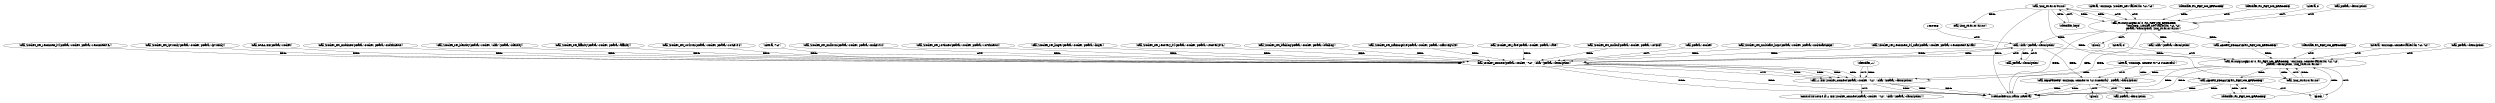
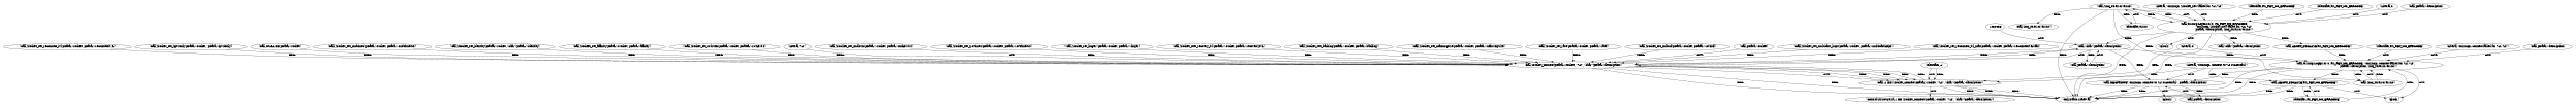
  digraph {
    n1 [label="(Call,(char*)pData->description)"]
    n2 [label="(Call,zsocket_connect(pData->socket, \"%s\", (char*)pData->description))"]
    n3 [label="(Call,errmsg.LogError(0, RS_RET_NO_ERRCODE, \"omzmq3: connect failed for %s: %s\", \n                             pData->description, zmq_strerror(errno)))"]
    n4 [label="(Call,DBGPRINTF(\"omzmq3: connect to %s successful\", pData->description))"]
    n5 [label="(Call,pData->description)"]
-   n6 [label="(MethodReturn,static rsRetVal)"]
+   n6 [label="(Only,static rsRetVal)"]
    n7 [label="(Call,-1 == zsocket_connect(pData->socket, \"%s\", (char*)pData->description))"]
    n8 [label="(Call,zmq_strerror(errno))"]
    n9 [label="(Call,ABORT_FINALIZE(RS_RET_NO_ERRCODE))"]
    n10 [label="(Block,)"]
    n11 [label="(Call,pData->description)"]
    n12 [label="(Block,)"]
    n13 [label="(Call,errmsg.LogError(0, RS_RET_NO_ERRCODE,\n                        \"omzmq3: zsocket_new failed for %s: %s\",\n                        pData->description, zmq_strerror(errno)))"]
    n14 [label="(Call,zmq_strerror(errno))"]
    n15 [label="(Block,)"]
    n16 [label="(Call,(char*)pData->description)"]
    n17 [label="(Call,ABORT_FINALIZE(RS_RET_NO_ERRCODE))"]
-   n18 [label="(Identifier,hops)"]
+   n18 [label="(Identifier,errno)"]
    n19 [label="(Call,zmq_strerror(errno))"]
    n20 [label="(ControlStructure,if(-1 == zsocket_connect(pData->socket, \"%s\", (char*)pData->description)))"]
    n21 [label="(Identifier,RS_RET_NO_ERRCODE)"]
    n22 [label="(Call,zsocket_set_sndhwm(pData->socket, pData->sndHWM))"]
    n23 [label="(Identifier,RS_RET_NO_ERRCODE)"]
    n24 [label="(Call,zsocket_set_rcvtimeo(pData->socket, pData->rcvTimeout))"]
    n25 [label="(Literal,\"%s\")"]
    n26 [label="(Call,zsocket_set_linger(pData->socket, pData->linger))"]
    n27 [label="(Call,zsocket_set_recovery_ivl(pData->socket, pData->recoveryIVL))"]
    n28 [label="(Literal,\"omzmq3: zsocket_new failed for %s: %s\")"]
    n29 [label="(Call,zsocket_set_backlog(pData->socket, pData->backlog))"]
    n30 [label="(Call,zsocket_set_maxmsgsize(pData->socket, pData->maxMsgSize))"]
    n31 [label="(Call,zsocket_set_rate(pData->socket, pData->rate))"]
    n32 [label="(Literal,\"omzmq3: connect failed for %s: %s\")"]
    n33 [label="(Literal,0)"]
    n34 [label="(Call,zsocket_set_sndbuf(pData->socket, pData->rcvBuf))"]
    n35 [label="(Identifier,RS_RET_NO_ERRCODE)"]
    n36 [label="(Call,pData->socket)"]
    n37 [label="(Call,pData->description)"]
    n38 [label="(Call,zsocket_set_multicast_hops(pData->socket, pData->multicastHops))"]
    n39 [label="(Call,zsocket_set_reconnect_ivl_max(pData->socket, pData->reconnectIVLMax))"]
    n40 [label="(Call,zsocket_set_reconnect_ivl(pData->socket, pData->reconnectIVL))"]
    n41 [label="(Identifier,RS_RET_NO_ERRCODE)"]
    n42 [label="(Call,zsocket_set_ipv4only(pData->socket, pData->ipv4Only))"]
    n43 [label="(Literal,0)"]
    n44 [label="(Literal,\"omzmq3: connect to %s successful\")"]
    n45 [label="(Call,NULL == pData->socket)"]
    n46 [label="(Call,zsocket_set_sndtimeo(pData->socket, pData->sndTimeout))"]
    n47 [label="(Call,zsocket_set_identity(pData->socket, (char*)pData->identity))"]
    n48 [label="(Call,zsocket_set_affinity(pData->socket, pData->affinity))"]
    n49 [label="(Identifier,-1)"]
    n50 [label="(Call,zsocket_set_rcvhwm(pData->socket, pData->rcvHWM))"]
    n51 [label="(Call,pData->description)"]
    n52 [label=1030438]
    n1 -> n2 [label="AST: "]
    n1 -> n2 [label="DDG: "]
    n1 -> n3 [label="DDG: "]
    n1 -> n4 [label="DDG: "]
    n1 -> n5 [label="CFG: "]
    n2 -> n1 [label="CFG: "]
    n2 -> n6 [label="DDG: "]
    n2 -> n6 [label="DDG: "]
    n2 -> n7 [label="AST: "]
    n2 -> n7 [label="DDG: "]
    n2 -> n7 [label="DDG: "]
    n2 -> n7 [label="DDG: "]
    n3 -> n4 [label="DDG: "]
    n3 -> n6 [label="DDG: "]
    n3 -> n6 [label="DDG: "]
    n3 -> n8 [label="CFG: "]
    n3 -> n9 [label="DDG: "]
    n3 -> n10 [label="AST: "]
    n4 -> n6 [label="DDG: "]
    n4 -> n6 [label="DDG: "]
    n4 -> n11 [label="CFG: "]
    n4 -> n12 [label="AST: "]
    n5 -> n1 [label="AST: "]
    n7 -> n2 [label="CFG: "]
    n7 -> n6 [label="DDG: "]
    n7 -> n6 [label="DDG: "]
    n7 -> n6 [label="DDG: "]
    n7 -> n20 [label="AST: "]
    n8 -> n3 [label="AST: "]
    n8 -> n3 [label="DDG: "]
    n9 -> n6 [label="DDG: "]
    n9 -> n6 [label="DDG: "]
    n9 -> n10 [label="AST: "]
    n9 -> n21 [label="CFG: "]
    n11 -> n4 [label="AST: "]
    n13 -> n1 [label="DDG: "]
    n13 -> n6 [label="DDG: "]
    n13 -> n6 [label="DDG: "]
    n13 -> n14 [label="CFG: "]
    n13 -> n15 [label="AST: "]
    n13 -> n16 [label="DDG: "]
    n13 -> n17 [label="DDG: "]
    n14 -> n6 [label="DDG: "]
    n14 -> n8 [label="DDG: "]
    n14 -> n13 [label="AST: "]
    n14 -> n13 [label="DDG: "]
    n14 -> n18 [label="CFG: "]
    n14 -> n19 [label="DDG: "]
    n17 -> n3 [label="DDG: "]
    n18 -> n14 [label="AST: "]
    n21 -> n3 [label="CFG: "]
    n21 -> n9 [label="AST: "]
    n22 -> n2 [label="DDG: "]
    n23 -> n3 [label="AST: "]
    n24 -> n2 [label="DDG: "]
    n25 -> n2 [label="AST: "]
    n26 -> n2 [label="DDG: "]
    n27 -> n2 [label="DDG: "]
    n28 -> n13 [label="AST: "]
    n29 -> n2 [label="DDG: "]
    n30 -> n2 [label="DDG: "]
    n31 -> n2 [label="DDG: "]
    n32 -> n3 [label="AST: "]
    n33 -> n3 [label="AST: "]
    n33 -> n7 [label="CFG: "]
    n34 -> n2 [label="DDG: "]
    n35 -> n13 [label="CFG: "]
    n36 -> n2 [label="AST: "]
    n37 -> n3 [label="AST: "]
    n38 -> n2 [label="DDG: "]
    n39 -> n2 [label="DDG: "]
    n40 -> n2 [label="DDG: "]
    n41 -> n13 [label="AST: "]
    n42 -> n2 [label="DDG: "]
    n43 -> n13 [label="AST: "]
    n44 -> n4 [label="AST: "]
    n44 -> n7 [label="CFG: "]
    n44 -> n9 [label="CFG: "]
    n45 -> n2 [label="DDG: "]
    n46 -> n2 [label="DDG: "]
    n47 -> n2 [label="DDG: "]
    n48 -> n2 [label="DDG: "]
    n49 -> n7 [label="AST: "]
    n49 -> n7 [label="DDG: "]
    n50 -> n2 [label="DDG: "]
    n51 -> n13 [label="AST: "]
    n52 -> n1 [label="AST: "]
  }
